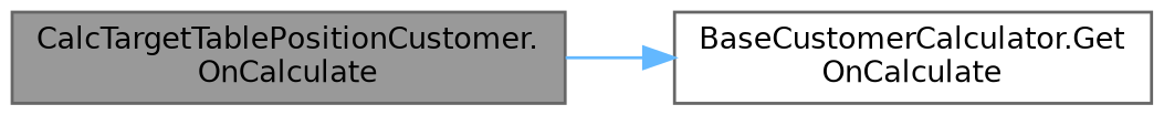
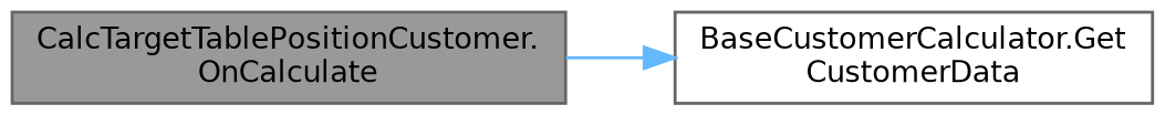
  digraph {
    rankdir=LR
    node [fontname=Helvetica fontsize=10 shape=box style=filled]
    n1 [color=gray40 fillcolor=grey60 fontcolor=black height=0.2 label="CalcTargetTablePositionCustomer.\lOnCalculate" width=0.4]
-   n2 [color=grey40 fillcolor=white height=0.2 label="BaseCustomerCalculator.Get\lOnCalculate" width=0.4]
+   n2 [color=grey40 fillcolor=white height=0.2 label="BaseCustomerCalculator.Get\lCustomerData" width=0.4]
    n1 -> n2 [color=steelblue1 fontname=Helvetica fontsize=10 labelfontname=Helvetica labelfontsize=10 style=solid]
  }
